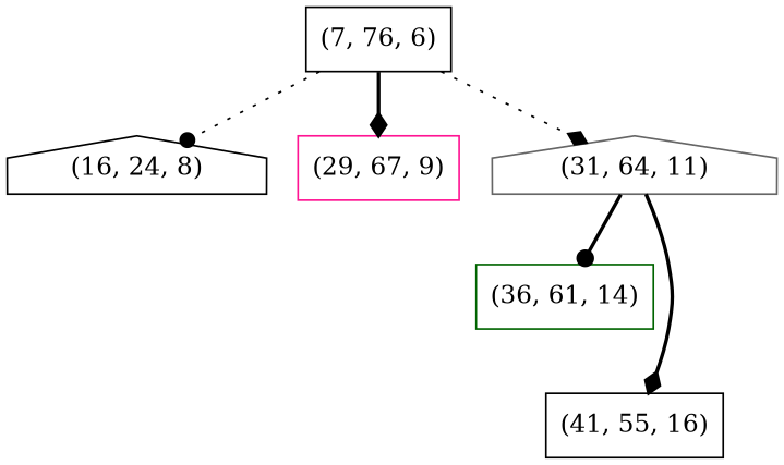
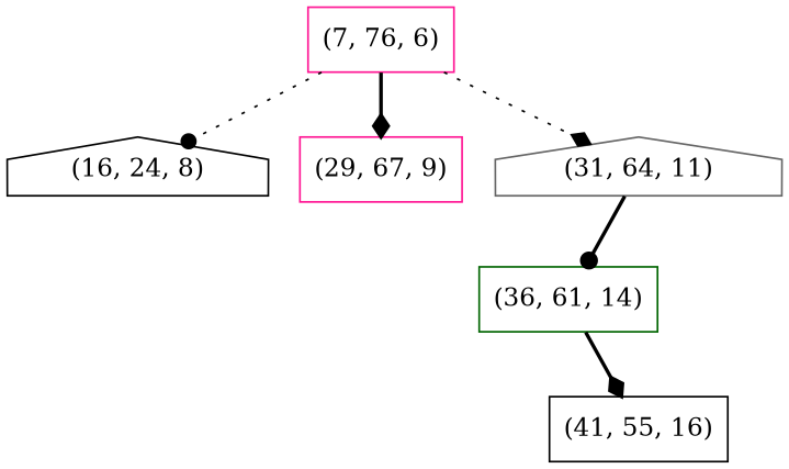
  digraph {
    node [color=black shape=box]
    edge [arrowhead=diamond style=bold]
    "(16, 24, 8)" [shape=house]
-   "(7, 76, 6)"
+   "(7, 76, 6)" [color=deeppink]
    "(29, 67, 9)" [color=deeppink]
    "(31, 64, 11)" [color=gray40 shape=house]
    "(36, 61, 14)" [color=darkgreen]
    "(41, 55, 16)"
    "(7, 76, 6)" -> "(16, 24, 8)" [arrowhead=dot style=dotted]
    "(7, 76, 6)" -> "(29, 67, 9)"
    "(7, 76, 6)" -> "(31, 64, 11)" [style=dotted]
    "(31, 64, 11)" -> "(36, 61, 14)" [arrowhead=dot]
-   "(31, 64, 11)" -> "(41, 55, 16)"
+   "(36, 61, 14)" -> "(41, 55, 16)"
  }
